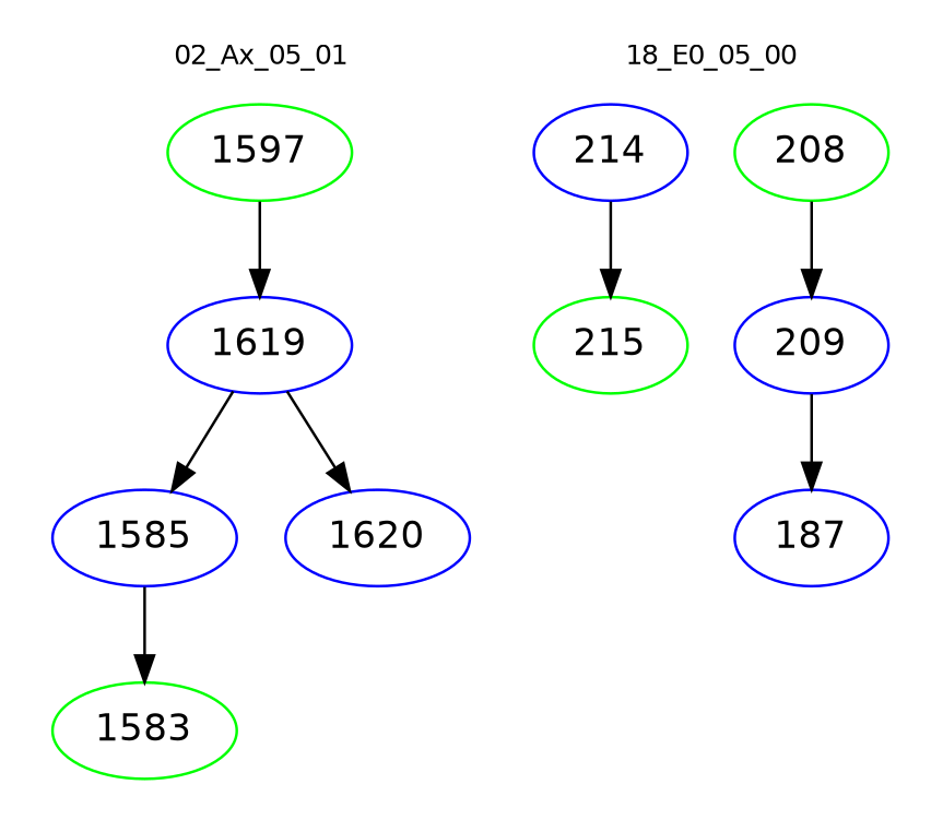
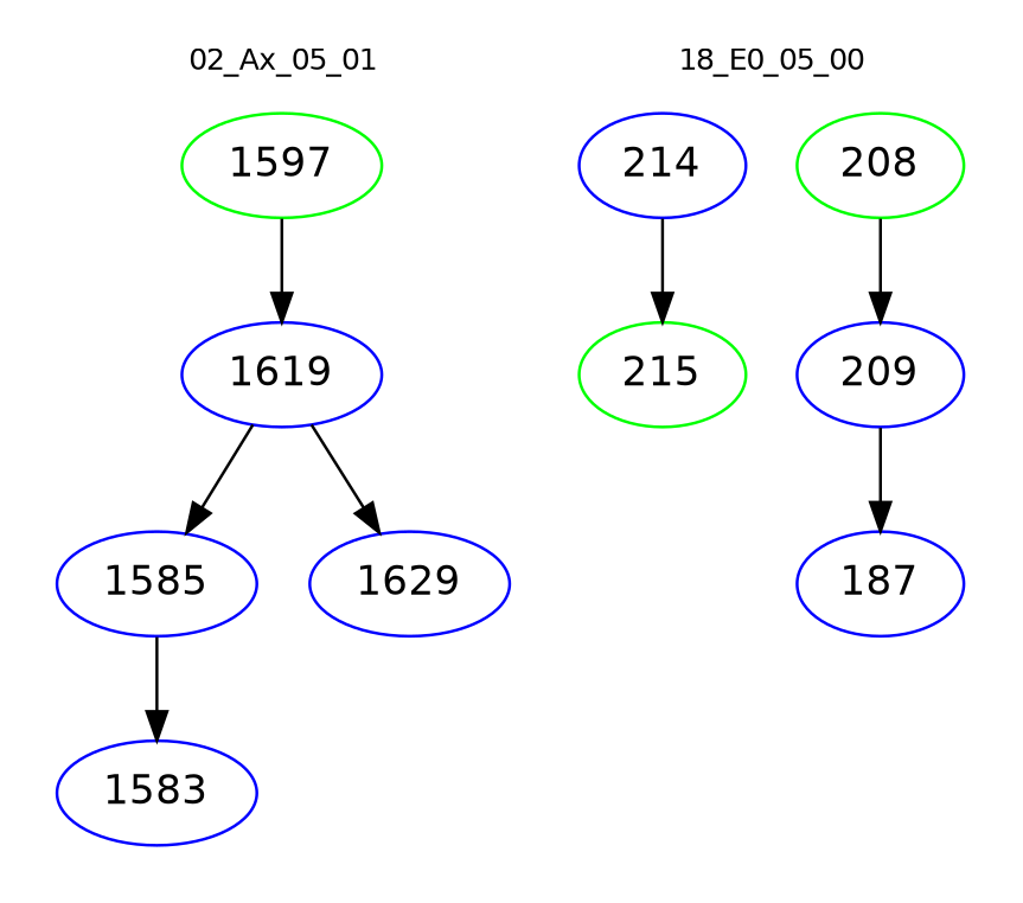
  digraph {
    fontname="DejaVu Sans"
    node [color=blue fontname="DejaVu Sans"]
    edge [color=black fontname="DejaVu Sans"]
    n1 [color=green label=1597]
    n2 [label=1619]
    n3 [label=1585]
-   n4 [label=1620]
-   n5 [color=green label=1583]
+   n4 [label=1629]
+   n5 [label=1583]
    n6 [color=green label=208]
    n7 [label=209]
    n8 [label=214]
    n9 [label=187]
    n10 [color=green label=215]
    subgraph cluster_1 {
      color=white
      fontsize=10
      label="02_Ax_05_01"
      n1
      n2
      n3
      n4
      n5
    }
    subgraph cluster_2 {
      color=white
      fontsize=10
      label="18_E0_05_00"
      n6
      n7
      n8
      n9
      n10
    }
    n1 -> n2
    n2 -> n3
    n2 -> n4
    n3 -> n5
    n6 -> n7
    n7 -> n9
    n8 -> n10
  }
